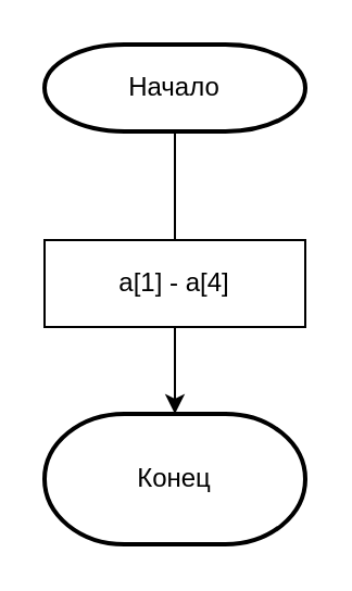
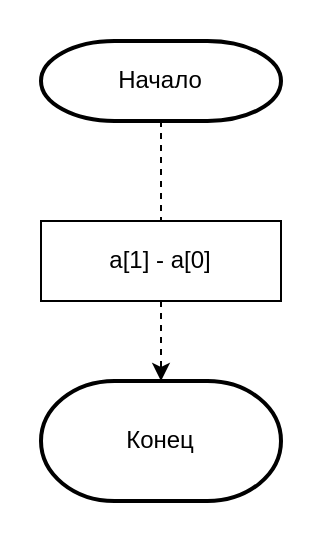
  <mxCell id="0" />
  <mxCell id="1" parent="0" />
- <mxCell id="2" value="" style="edgeStyle=orthogonalEdgeStyle;rounded=0;orthogonalLoop=1;jettySize=auto;html=1;" edge="1" parent="1" source="3" target="5"><mxGeometry relative="1" as="geometry" /></mxCell>
+ <mxCell id="2" value="" style="edgeStyle=orthogonalEdgeStyle;rounded=0;orthogonalLoop=1;jettySize=auto;html=1;dashed=1;" edge="1" parent="1" source="3" target="5"><mxGeometry relative="1" as="geometry" /></mxCell>
  <mxCell id="3" value="Начало" style="strokeWidth=2;html=1;shape=mxgraph.flowchart.terminator;whiteSpace=wrap;" parent="1" vertex="1"><mxGeometry x="20" y="20" width="120" height="40" as="geometry" /></mxCell>
- <mxCell id="4" value="a[1] - a[4]" style="rounded=0;whiteSpace=wrap;html=1;" vertex="1" parent="1"><mxGeometry x="20" y="110" width="120" height="40" as="geometry" /></mxCell>
+ <mxCell id="4" value="a[1] - a[0]" style="rounded=0;whiteSpace=wrap;html=1;" vertex="1" parent="1"><mxGeometry x="20" y="110" width="120" height="40" as="geometry" /></mxCell>
  <mxCell id="5" value="Конец" style="strokeWidth=2;html=1;shape=mxgraph.flowchart.terminator;whiteSpace=wrap;" vertex="1" parent="1"><mxGeometry x="20" y="190" width="120" height="60" as="geometry" /></mxCell>
